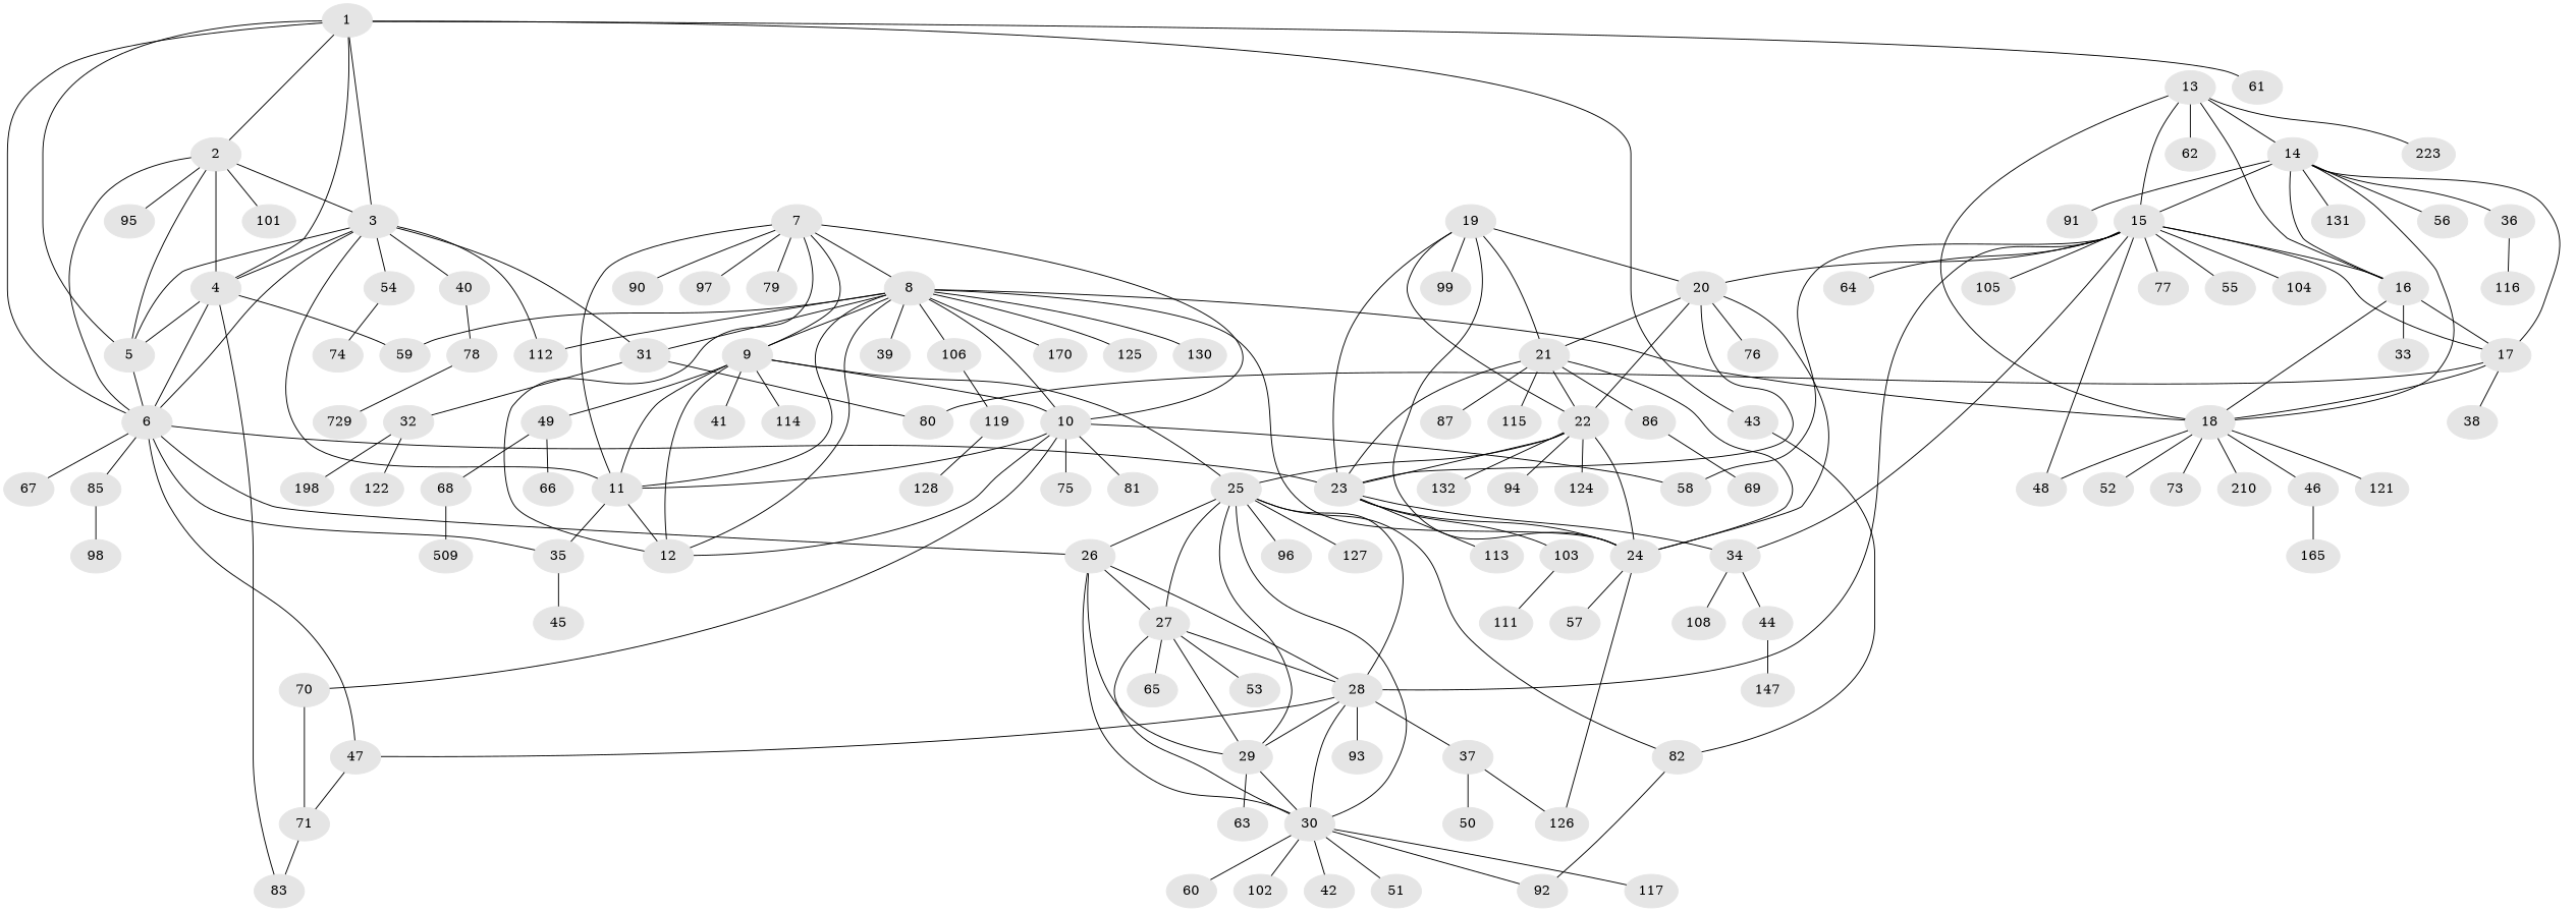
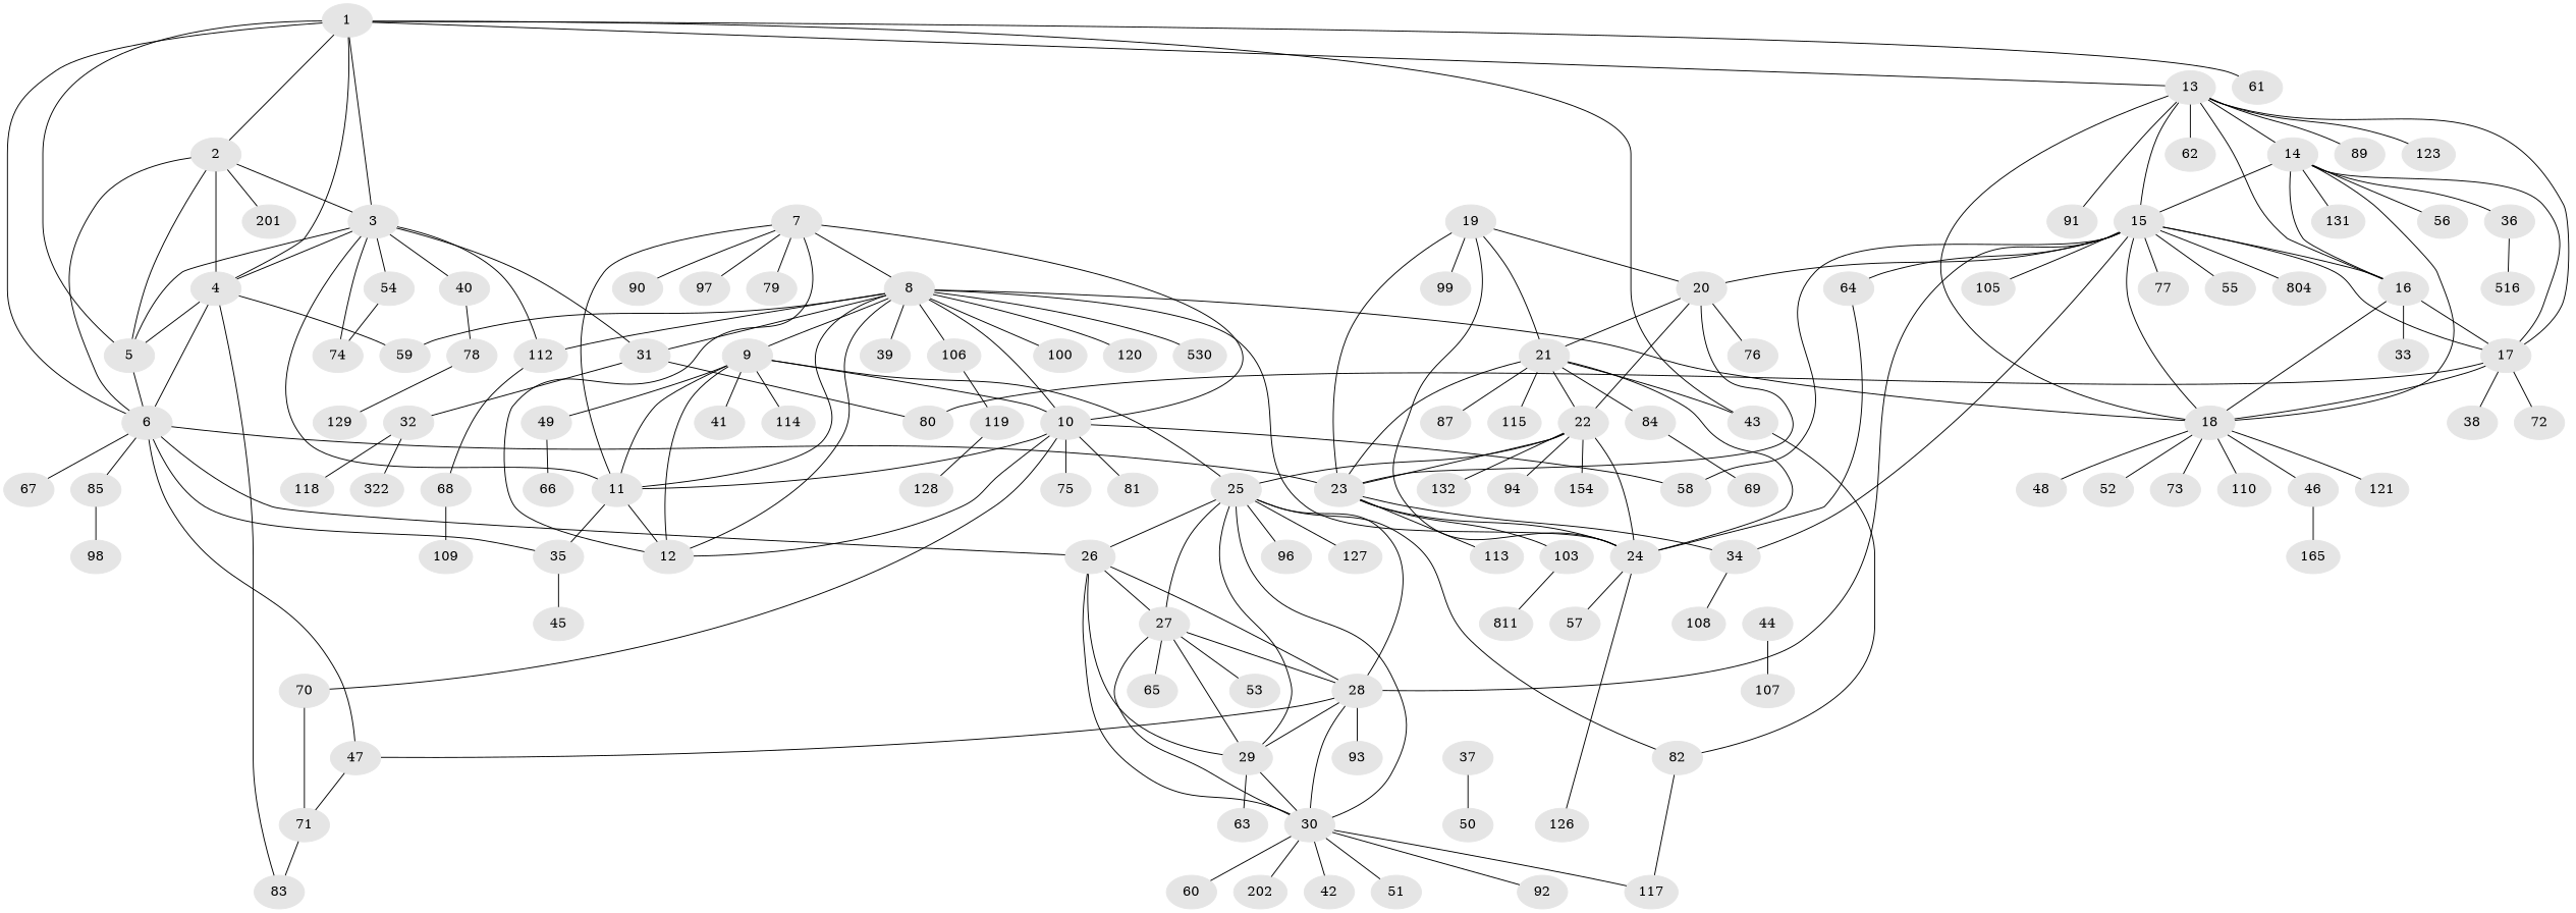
  graph {
    node [color=gray90 style=filled]
    1
    2
    3
    4
    5
    6
    13
    43
    61
-   95
-   101
+   101 [label=201]
    11
    31
    40
    54
    112
    59
    83
    23
    26
    35
    47
    67
    85
    18
    14
    15
    16
    17
    62
+   89
    91
-   123 [label=223]
+   123
    82
    12
    80
    32
    78
    74
    24
    34
    103
    113
    28
    27
    29
    30
    45
    71
    98
    7
    8
    9
    10
    79
    90
    97
    39
-   100 [label=170]
+   100
    106
-   120 [label=125]
-   130
+   120
+   130 [label=530]
    25
    41
    49
    114
    58
    70
    75
    81
    46
    48
    52
    73
-   110 [label=210]
+   110
    121
    57
    126
    119
    96
    127
    66
    68
    36
    56
    131
    77
    20
    55
    64
-   104
+   104 [label=804]
    105
    33
    38
-   116
+   72
+   116 [label=516]
    21
    22
    76
    37
    93
    44
    108
    n104 [label=165]
    19
    99
-   84 [label=86]
+   84
    87
    115
    94
-   124
+   124 [label=154]
    132
    69
-   111
+   111 [label=811]
    53
    65
    63
    42
    51
    60
    92
-   102
+   102 [label=202]
    117
    50
-   118 [label=198]
-   122
-   107 [label=147]
-   129 [label=729]
-   109 [label=509]
+   118
+   122 [label=322]
+   107
+   129
+   109
    128
    1 -- 2
    1 -- 3
    1 -- 4
    1 -- 5
    1 -- 6
+   1 -- 13
    1 -- 43
    1 -- 61
    2 -- 3
    2 -- 4
    2 -- 5
    2 -- 6
-   2 -- 95
    2 -- 101
    3 -- 4
    3 -- 5
-   3 -- 6
+   3 -- 74
    3 -- 11
    3 -- 31
    3 -- 40
    3 -- 54
    3 -- 112
    4 -- 5
    4 -- 6
    4 -- 59
    4 -- 83
    5 -- 6
    6 -- 23
    6 -- 26
    6 -- 35
    6 -- 47
    6 -- 67
    6 -- 85
    13 -- 18
    13 -- 14
    13 -- 15
    13 -- 16
+   13 -- 17
    13 -- 62
-   14 -- 91
+   13 -- 89
+   13 -- 91
    13 -- 123
    43 -- 82
    11 -- 35
    11 -- 12
    31 -- 80
    31 -- 32
    40 -- 78
    54 -- 74
    23 -- 24
    23 -- 34
    23 -- 103
    23 -- 113
    26 -- 28
    26 -- 27
    26 -- 29
    26 -- 30
    35 -- 45
    47 -- 71
    85 -- 98
    18 -- 46
    18 -- 48
    18 -- 52
    18 -- 73
    18 -- 110
    18 -- 121
    14 -- 18
    14 -- 15
    14 -- 16
    14 -- 17
    14 -- 36
    14 -- 56
    14 -- 131
-   15 -- 48
+   15 -- 18
    15 -- 16
    15 -- 17
    15 -- 34
    15 -- 28
    15 -- 58
    15 -- 77
    15 -- 20
    15 -- 55
    15 -- 64
    15 -- 104
    15 -- 105
    16 -- 18
    16 -- 17
    16 -- 33
    17 -- 18
    17 -- 80
    17 -- 38
-   82 -- 92
+   17 -- 72
+   82 -- 117
    32 -- 118
    32 -- 122
    78 -- 129
    24 -- 57
    24 -- 126
-   34 -- 44
    34 -- 108
    103 -- 111
    28 -- 47
    28 -- 29
    28 -- 30
-   28 -- 37
    28 -- 93
    27 -- 28
    27 -- 29
    27 -- 30
    27 -- 53
    27 -- 65
    29 -- 30
    29 -- 63
    30 -- 42
    30 -- 51
    30 -- 60
    30 -- 92
    30 -- 102
    30 -- 117
    71 -- 83
    7 -- 11
    7 -- 12
    7 -- 8
-   7 -- 9
    7 -- 10
    7 -- 79
    7 -- 90
    7 -- 97
    8 -- 11
    8 -- 31
    8 -- 112
    8 -- 59
    8 -- 18
    8 -- 12
    8 -- 24
    8 -- 9
    8 -- 10
    8 -- 39
    8 -- 100
    8 -- 106
    8 -- 120
    8 -- 130
    9 -- 11
    9 -- 12
    9 -- 10
    9 -- 25
    9 -- 41
    9 -- 49
    9 -- 114
    10 -- 11
    10 -- 12
    10 -- 58
    10 -- 70
    10 -- 75
    10 -- 81
    106 -- 119
    25 -- 26
    25 -- 82
    25 -- 28
    25 -- 27
    25 -- 29
    25 -- 30
    25 -- 96
    25 -- 127
    49 -- 66
-   49 -- 68
+   112 -- 68
    70 -- 71
    46 -- n104
    119 -- 128
    68 -- 109
    36 -- 116
    20 -- 23
-   20 -- 24
+   64 -- 24
    20 -- 21
    20 -- 22
    20 -- 76
+   21 -- 43
    21 -- 23
    21 -- 24
    21 -- 22
    21 -- 84
    21 -- 87
    21 -- 115
    22 -- 23
    22 -- 24
    22 -- 25
    22 -- 94
    22 -- 124
    22 -- 132
-   37 -- 126
    37 -- 50
    44 -- 107
    19 -- 23
    19 -- 24
    19 -- 20
    19 -- 21
-   19 -- 22
    19 -- 99
    84 -- 69
  }
